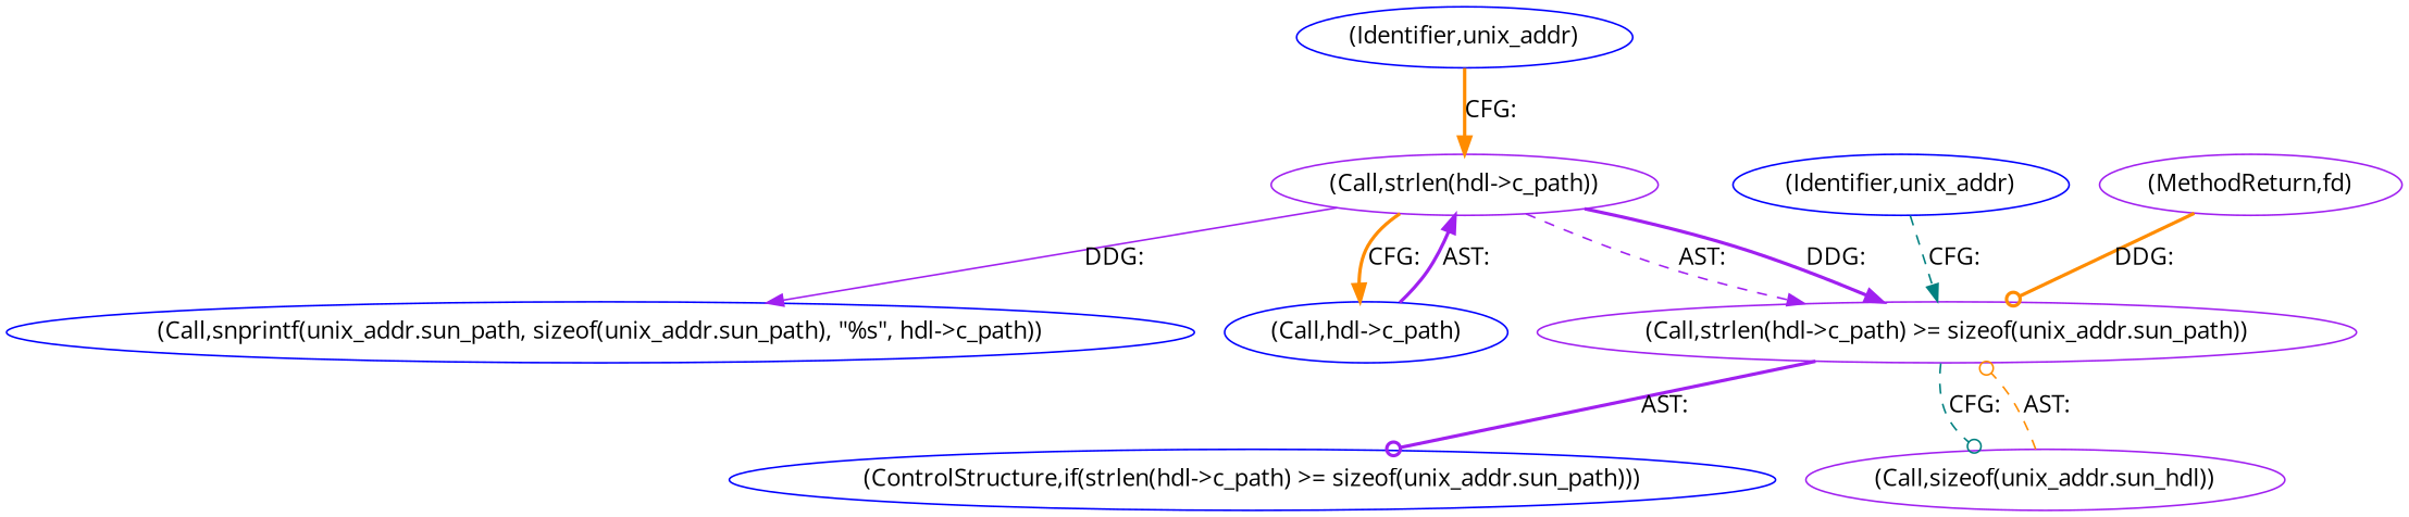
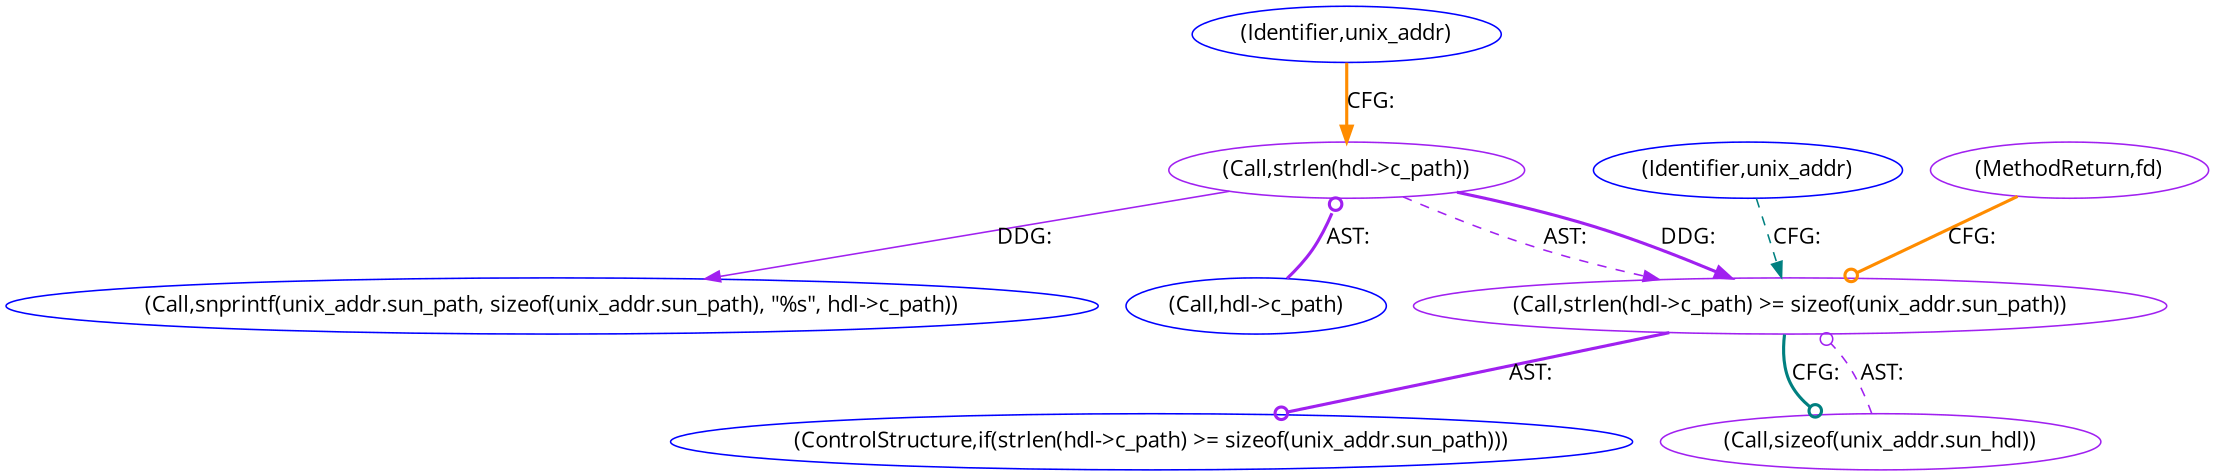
  digraph {
    fontname="Open Sans"
    node [color=blue fontname="Open Sans"]
    edge [arrowhead=normal color=purple fontname="Open Sans" style=bold]
    n1 [color=purple label="(Call,strlen(hdl->c_path) >= sizeof(unix_addr.sun_path))"]
    n2 [label="(ControlStructure,if(strlen(hdl->c_path) >= sizeof(unix_addr.sun_path)))"]
    n3 [color=purple label="(Call,sizeof(unix_addr.sun_hdl))"]
    n4 [color=purple label="(Call,strlen(hdl->c_path))"]
    n5 [label="(Call,snprintf(unix_addr.sun_path, sizeof(unix_addr.sun_path), \"%s\", hdl->c_path))"]
    n6 [label="(Call,hdl->c_path)"]
    n7 [label="(Identifier,unix_addr)"]
    n8 [label="(Identifier,unix_addr)"]
    n9 [color=purple label="(MethodReturn,fd)"]
    n1 -> n2 [arrowhead=odot label="AST: "]
-   n1 -> n3 [arrowhead=odot color=teal label="CFG: " style=dashed]
-   n3 -> n1 [arrowhead=odot color=darkorange label="AST: " style=dashed]
+   n1 -> n3 [arrowhead=odot color=teal label="CFG: "]
+   n3 -> n1 [arrowhead=odot label="AST: " style=dashed]
    n4 -> n1 [label="AST: " style=dashed]
    n4 -> n1 [label="DDG: "]
    n4 -> n5 [label="DDG: " style=solid]
-   n4 -> n6 [color=darkorange label="CFG: "]
-   n6 -> n4 [label="AST: "]
+   n6 -> n4 [arrowhead=odot label="AST: "]
    n7 -> n4 [color=darkorange label="CFG: "]
    n8 -> n1 [color=teal label="CFG: " style=dashed]
-   n9 -> n1 [arrowhead=odot color=darkorange label="DDG: "]
+   n9 -> n1 [arrowhead=odot color=darkorange label="CFG: "]
  }
